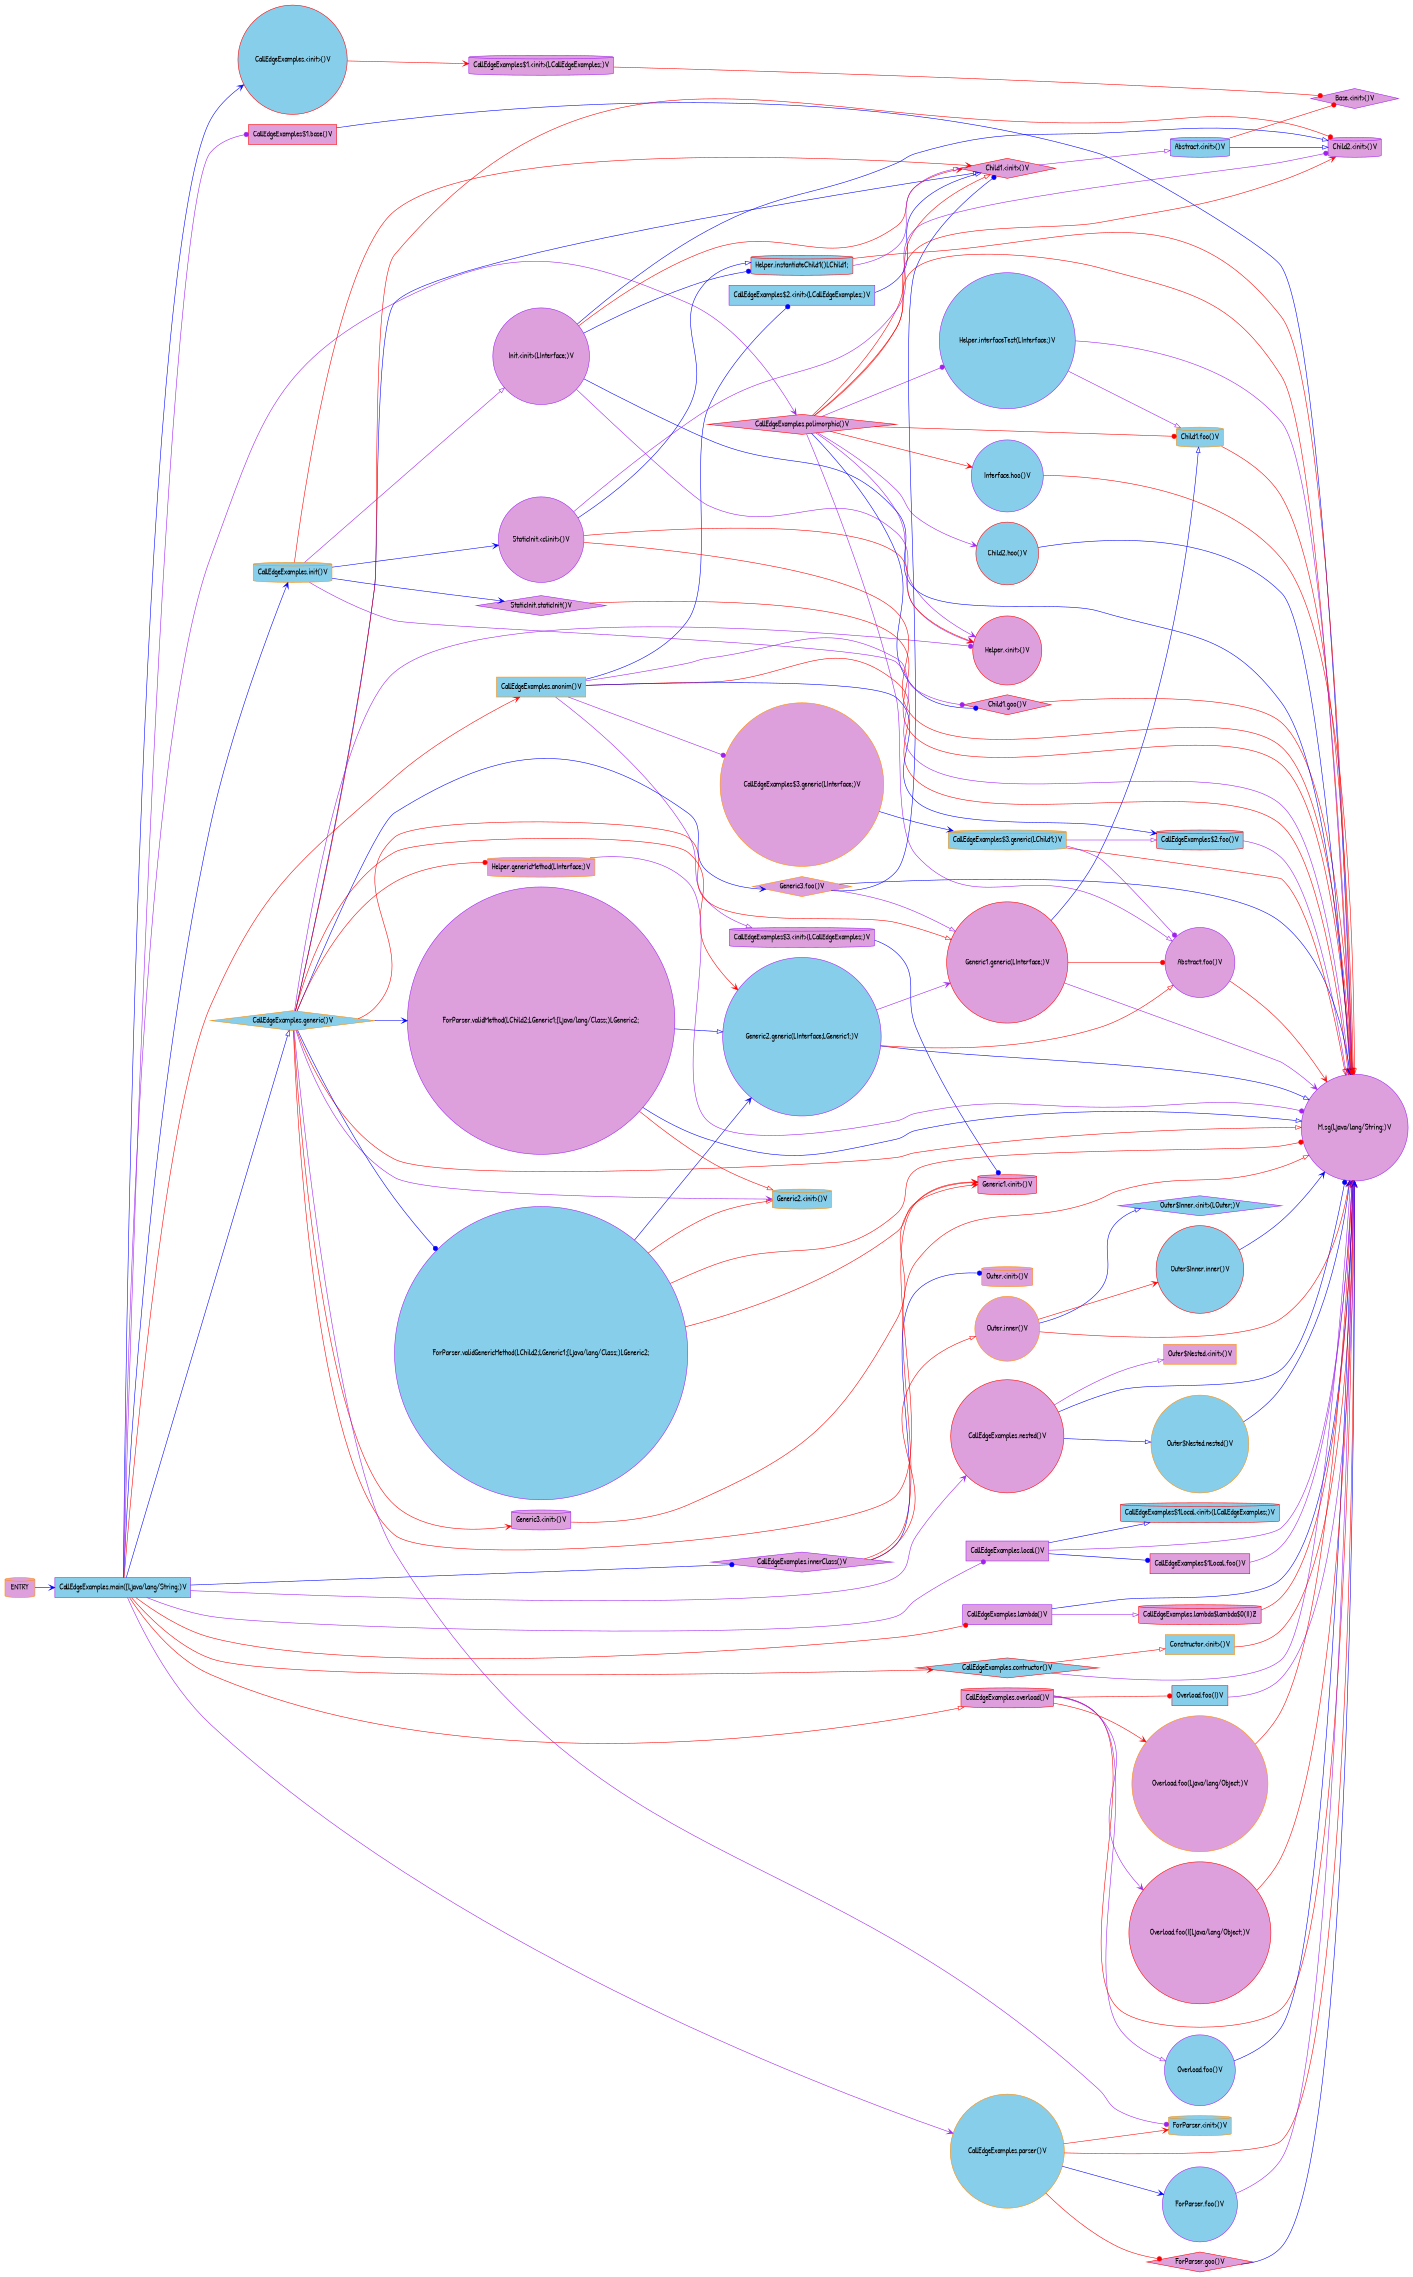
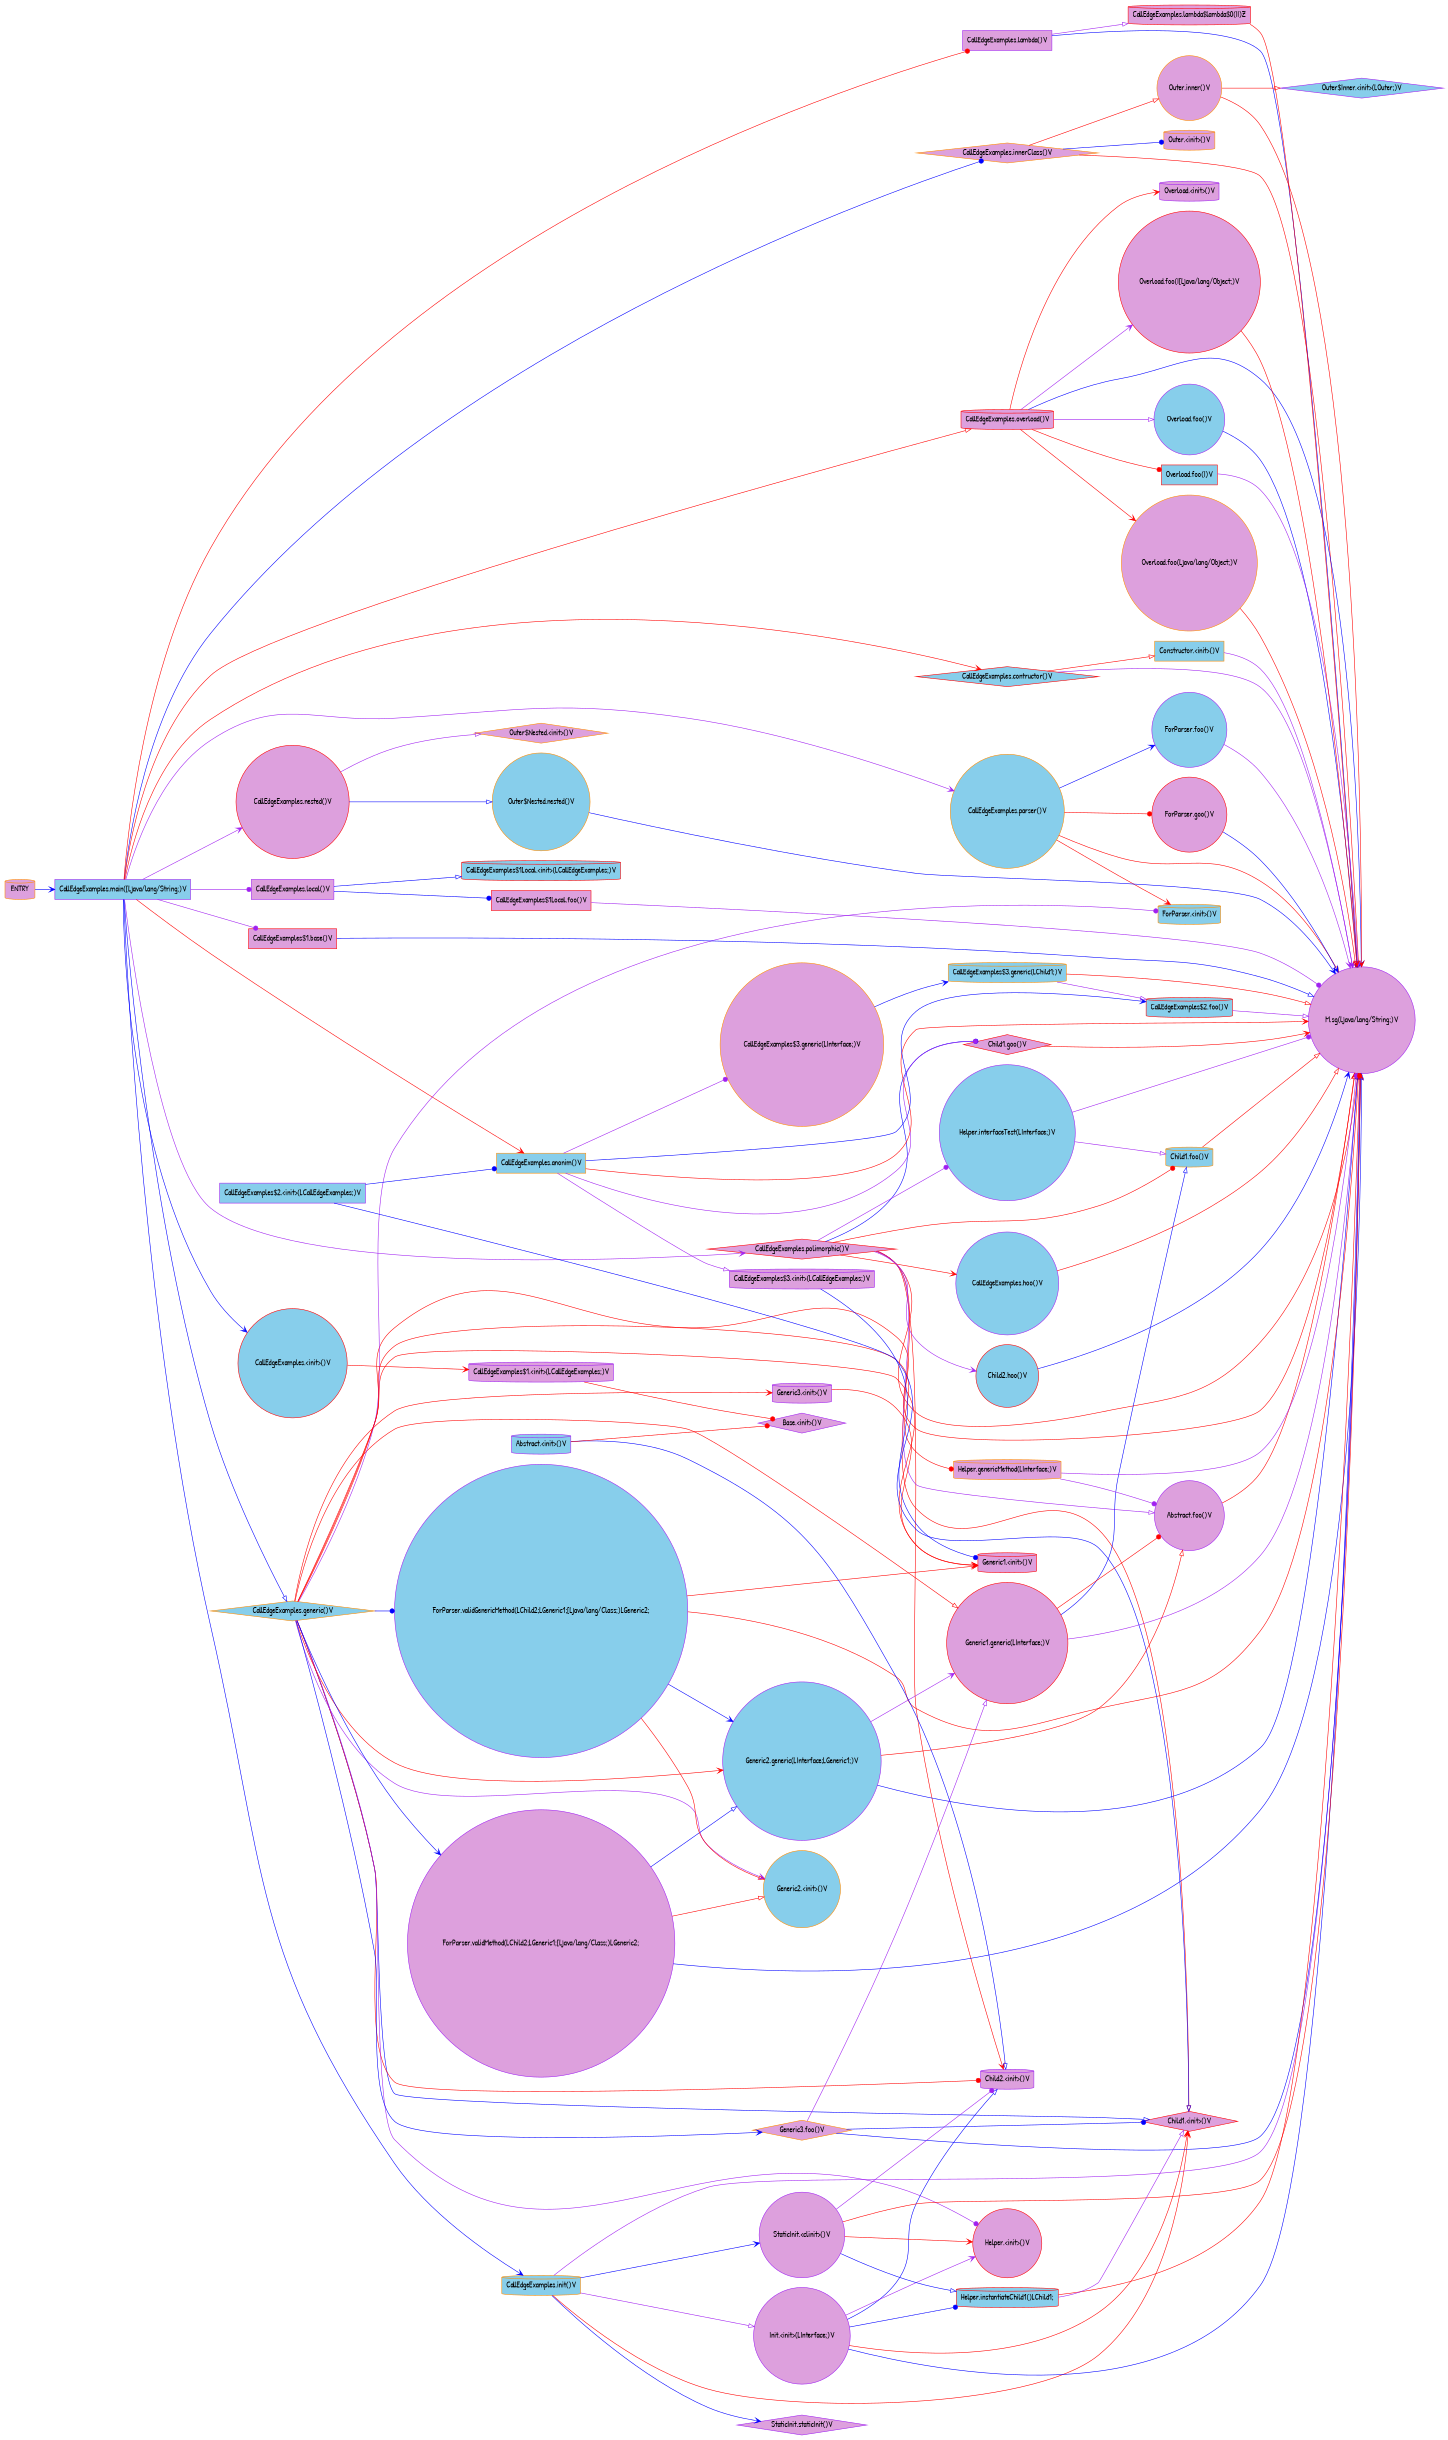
  digraph {
    fontname="Patrick Hand"
    rankdir=LR
    node [color=purple fillcolor=plum fontname="Patrick Hand" shape=circle style=filled]
    edge [arrowhead=vee color=red fontname="Patrick Hand"]
    n1 [color=darkorange label=ENTRY shape=cylinder]
    n2 [fillcolor=skyblue label="CallEdgeExamples.main([Ljava/lang/String;)V" shape=box]
    n3 [color=red fillcolor=skyblue label="CallEdgeExamples.<init>()V"]
    n4 [color=red label="CallEdgeExamples.polimorphic()V" shape=diamond]
-   n5 [label="CallEdgeExamples.innerClass()V" shape=diamond]
+   n5 [color=darkorange label="CallEdgeExamples.innerClass()V" shape=diamond]
    n6 [color=darkorange fillcolor=skyblue label="CallEdgeExamples.anonim()V" shape=box]
    n7 [color=red label="CallEdgeExamples.nested()V"]
    n8 [label="CallEdgeExamples.local()V" shape=box]
    n9 [color=darkorange fillcolor=skyblue label="CallEdgeExamples.generic()V" shape=diamond]
    n10 [color=darkorange fillcolor=skyblue label="CallEdgeExamples.init()V" shape=cylinder]
    n11 [label="CallEdgeExamples.lambda()V" shape=box]
    n12 [color=red fillcolor=skyblue label="CallEdgeExamples.contructor()V" shape=diamond]
    n13 [color=red label="CallEdgeExamples.overload()V" shape=cylinder]
    n14 [color=darkorange fillcolor=skyblue label="CallEdgeExamples.parser()V"]
    n15 [color=red label="CallEdgeExamples$1.base()V" shape=box]
    n16 [label="CallEdgeExamples$1.<init>(LCallEdgeExamples;)V" shape=cylinder]
    n17 [label="M.sg(Ljava/lang/String;)V"]
    n18 [color=red label="Child1.<init>()V" shape=diamond]
    n19 [color=darkorange fillcolor=skyblue label="Child1.foo()V" shape=cylinder]
    n20 [color=red label="Child1.goo()V" shape=diamond]
-   n21 [fillcolor=skyblue label="Interface.hoo()V"]
+   n21 [fillcolor=skyblue label="CallEdgeExamples.hoo()V"]
    n22 [label="Child2.<init>()V" shape=cylinder]
    n23 [label="Abstract.foo()V"]
    n24 [color=red fillcolor=skyblue label="Child2.hoo()V"]
    n25 [color=red label="Helper.<init>()V"]
    n26 [fillcolor=skyblue label="Helper.interfaceTest(LInterface;)V"]
    n27 [color=darkorange label="Outer.<init>()V" shape=cylinder]
    n28 [color=darkorange label="Outer.inner()V"]
    n29 [fillcolor=skyblue label="CallEdgeExamples$2.<init>(LCallEdgeExamples;)V" shape=box]
    n30 [color=red fillcolor=skyblue label="CallEdgeExamples$2.foo()V" shape=cylinder]
    n31 [label="CallEdgeExamples$3.<init>(LCallEdgeExamples;)V" shape=cylinder]
    n32 [color=darkorange label="CallEdgeExamples$3.generic(LInterface;)V"]
-   n33 [color=darkorange label="Outer$Nested.<init>()V" shape=box]
+   n33 [color=darkorange label="Outer$Nested.<init>()V" shape=diamond]
    n34 [color=darkorange fillcolor=skyblue label="Outer$Nested.nested()V"]
    n35 [color=red fillcolor=skyblue label="CallEdgeExamples$1Local.<init>(LCallEdgeExamples;)V" shape=cylinder]
    n36 [color=red label="CallEdgeExamples$1Local.foo()V" shape=box]
    n37 [color=red label="Generic1.<init>()V" shape=cylinder]
    n38 [color=red label="Generic1.generic(LInterface;)V"]
-   n39 [color=darkorange fillcolor=skyblue label="Generic2.<init>()V" shape=cylinder]
+   n39 [color=darkorange fillcolor=skyblue label="Generic2.<init>()V"]
    n40 [fillcolor=skyblue label="Generic2.generic(LInterface;LGeneric1;)V"]
    n41 [label="Generic3.<init>()V" shape=cylinder]
    n42 [color=darkorange label="Generic3.foo()V" shape=diamond]
    n43 [color=darkorange fillcolor=skyblue label="ForParser.<init>()V" shape=cylinder]
    n44 [label="ForParser.validMethod(LChild2;LGeneric1;[Ljava/lang/Class;)LGeneric2;"]
    n45 [fillcolor=skyblue label="ForParser.validGenericMethod(LChild2;LGeneric1;[Ljava/lang/Class;)LGeneric2;"]
    n46 [color=darkorange label="Helper.genericMethod(LInterface;)V" shape=cylinder]
    n47 [label="Init.<init>(LInterface;)V"]
    n48 [label="StaticInit.<clinit>()V"]
    n49 [label="StaticInit.staticInit()V" shape=diamond]
    n50 [color=red label="CallEdgeExamples.lambda$lambda$0(II)Z" shape=cylinder]
    n51 [color=darkorange fillcolor=skyblue label="Constructor.<init>()V" shape=box]
+   n52 [label="Overload.<init>()V" shape=cylinder]
    n53 [fillcolor=skyblue label="Overload.foo()V"]
    n54 [color=red fillcolor=skyblue label="Overload.foo(I)V" shape=box]
    n55 [color=darkorange label="Overload.foo(Ljava/lang/Object;)V"]
    n56 [color=red label="Overload.foo(I[Ljava/lang/Object;)V"]
    n57 [fillcolor=skyblue label="ForParser.foo()V"]
-   n58 [color=red label="ForParser.goo()V" shape=diamond]
+   n58 [color=red label="ForParser.goo()V"]
    n59 [label="Base.<init>()V" shape=diamond]
    n60 [fillcolor=skyblue label="Abstract.<init>()V" shape=cylinder]
    n61 [fillcolor=skyblue label="Outer$Inner.<init>(LOuter;)V" shape=diamond]
-   n62 [color=red fillcolor=skyblue label="Outer$Inner.inner()V"]
    n63 [color=darkorange fillcolor=skyblue label="CallEdgeExamples$3.generic(LChild1;)V" shape=cylinder]
    n64 [color=red fillcolor=skyblue label="Helper.instantiateChild1()LChild1;" shape=cylinder]
    n1 -> n2 [color=blue]
    n2 -> n3 [color=blue]
    n2 -> n4 [color=purple]
    n2 -> n5 [arrowhead=dot color=blue]
    n2 -> n6
    n2 -> n7 [color=purple]
    n2 -> n8 [arrowhead=dot color=purple]
    n2 -> n9 [arrowhead=onormal color=blue]
    n2 -> n10 [color=blue]
    n2 -> n11 [arrowhead=dot]
    n2 -> n12
    n2 -> n13 [arrowhead=onormal]
    n2 -> n14 [color=purple]
    n2 -> n15 [arrowhead=dot color=purple]
    n3 -> n16
    n4 -> n17 [arrowhead=dot]
    n4 -> n18 [arrowhead=onormal]
    n4 -> n19 [arrowhead=dot]
    n4 -> n20 [arrowhead=dot color=blue]
    n4 -> n21
    n4 -> n22
    n4 -> n23 [arrowhead=onormal color=purple]
    n4 -> n24 [color=purple]
-   n4 -> n25 [color=purple]
    n4 -> n26 [arrowhead=dot color=purple]
    n5 -> n17 [arrowhead=onormal]
    n5 -> n27 [arrowhead=dot color=blue]
    n5 -> n28 [arrowhead=onormal]
    n6 -> n17
    n6 -> n20 [arrowhead=dot color=purple]
-   n6 -> n29 [arrowhead=dot color=blue]
+   n29 -> n6 [arrowhead=dot color=blue]
    n6 -> n30 [color=blue]
    n6 -> n31 [arrowhead=onormal color=purple]
    n6 -> n32 [arrowhead=dot color=purple]
-   n7 -> n17 [arrowhead=dot color=blue]
    n7 -> n33 [arrowhead=onormal color=purple]
    n7 -> n34 [arrowhead=onormal color=blue]
-   n8 -> n17 [arrowhead=onormal color=purple]
    n8 -> n35 [arrowhead=onormal color=blue]
    n8 -> n36 [arrowhead=dot color=blue]
    n9 -> n17 [arrowhead=onormal]
    n9 -> n18 [arrowhead=onormal color=blue]
    n9 -> n22 [arrowhead=dot]
    n9 -> n25 [arrowhead=dot color=purple]
    n9 -> n37
    n9 -> n38 [arrowhead=onormal]
    n9 -> n39 [color=purple]
    n9 -> n40
    n9 -> n41
    n9 -> n42 [color=blue]
    n9 -> n43 [arrowhead=dot color=purple]
    n9 -> n44 [color=blue]
    n9 -> n45 [arrowhead=dot color=blue]
    n9 -> n46 [arrowhead=dot]
    n10 -> n17 [arrowhead=onormal color=purple]
    n10 -> n18
    n10 -> n47 [arrowhead=onormal color=purple]
    n10 -> n48 [color=blue]
    n10 -> n49 [color=blue]
    n11 -> n17 [arrowhead=dot color=blue]
    n11 -> n50 [arrowhead=onormal color=purple]
    n12 -> n17 [color=purple]
    n12 -> n51 [arrowhead=onormal]
-   n13 -> n17
+   n13 -> n17 [color=blue]
+   n13 -> n52
    n13 -> n53 [arrowhead=onormal color=purple]
    n13 -> n54 [arrowhead=dot]
    n13 -> n55
    n13 -> n56 [color=purple]
    n14 -> n17 [arrowhead=onormal]
    n14 -> n43
    n14 -> n57 [color=blue]
    n14 -> n58 [arrowhead=dot]
    n15 -> n17 [arrowhead=onormal color=blue]
    n16 -> n59 [arrowhead=dot]
-   n18 -> n60 [arrowhead=onormal color=purple]
    n19 -> n17 [arrowhead=onormal]
    n20 -> n17
    n21 -> n17 [arrowhead=onormal]
    n23 -> n17
    n24 -> n17 [color=blue]
    n26 -> n17 [arrowhead=dot color=purple]
    n26 -> n19 [arrowhead=onormal color=purple]
    n28 -> n17
-   n28 -> n61 [arrowhead=onormal color=blue]
-   n28 -> n62
+   n28 -> n61 [arrowhead=onormal]
    n29 -> n18 [arrowhead=onormal color=blue]
    n30 -> n17 [arrowhead=onormal color=purple]
    n31 -> n37 [arrowhead=dot color=blue]
    n32 -> n63 [color=blue]
    n34 -> n17 [color=blue]
    n36 -> n17 [arrowhead=dot color=purple]
    n38 -> n17 [color=purple]
    n38 -> n19 [arrowhead=onormal color=blue]
    n38 -> n23 [arrowhead=dot]
    n40 -> n17 [arrowhead=onormal color=blue]
    n40 -> n23 [arrowhead=onormal]
    n40 -> n38 [color=purple]
    n41 -> n37
    n42 -> n17 [color=blue]
    n42 -> n18 [arrowhead=dot color=blue]
    n42 -> n38 [arrowhead=onormal color=purple]
    n44 -> n17 [arrowhead=onormal color=blue]
    n44 -> n39 [arrowhead=onormal]
    n44 -> n40 [arrowhead=onormal color=blue]
    n45 -> n17 [arrowhead=dot]
    n45 -> n37
    n45 -> n39 [arrowhead=onormal]
    n45 -> n40 [color=blue]
    n46 -> n17 [arrowhead=dot color=purple]
-   n63 -> n23 [arrowhead=dot color=purple]
+   n46 -> n23 [arrowhead=dot color=purple]
    n47 -> n17 [color=blue]
    n47 -> n18
    n47 -> n22 [arrowhead=onormal color=blue]
    n47 -> n25 [color=purple]
    n47 -> n64 [arrowhead=dot color=blue]
    n48 -> n17
    n48 -> n22 [arrowhead=dot color=purple]
    n48 -> n25
    n48 -> n64 [arrowhead=onormal color=blue]
-   n49 -> n17 [arrowhead=onormal]
    n50 -> n17 [arrowhead=dot]
-   n51 -> n17
+   n51 -> n17 [color=purple]
    n53 -> n17 [arrowhead=dot color=blue]
    n54 -> n17 [color=purple]
    n55 -> n17 [arrowhead=onormal]
    n56 -> n17
    n57 -> n17 [color=purple]
    n58 -> n17 [color=blue]
    n60 -> n22 [arrowhead=onormal color=blue]
    n60 -> n59 [arrowhead=dot]
-   n62 -> n17 [color=blue]
    n63 -> n17 [arrowhead=onormal]
    n63 -> n30 [arrowhead=onormal color=purple]
    n64 -> n17 [arrowhead=dot]
    n64 -> n18 [arrowhead=onormal color=purple]
  }
